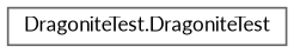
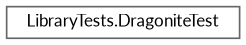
  digraph {
    rankdir=LR
    fontname=Lato
-   n1 [color=grey40 fillcolor=white fontname=Lato fontsize=10 height=0.2 label="DragoniteTest.DragoniteTest" shape=box style=filled width=0.4]
+   n1 [color=grey40 fillcolor=white fontname=Lato fontsize=10 height=0.2 label="LibraryTests.DragoniteTest" shape=box style=filled width=0.4]
  }
